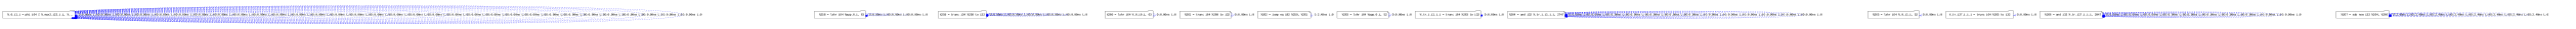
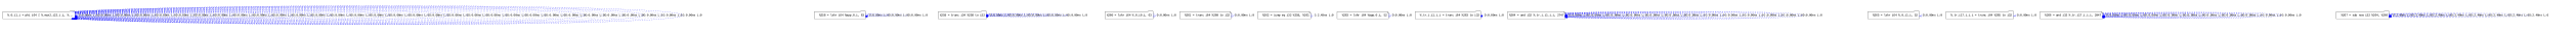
  digraph {
    fontname="Liberation Mono"
    node [fontname="Liberation Mono" shape=folder]
    edge [arrowhead=onormal color=blue fontname="Liberation Mono" style=dotted]
    n1 [label="  %.0.i1.i = phi i64 [ %.mux2.i22.i.i, %..."]
    n2 [label="  %258 = lshr i64 %app.0.i, 63"]
    n3 [label="%259 = trunc i34 %258 to i32"]
    n4 [label="%260 = lshr i64 %.0.i0.i, 63"]
    n5 [label="  %261 = trunc i64 %260 to i32" shape=note]
-   n6 [label="%262 = icmp eq i82 %259, %261" shape=note]
+   n6 [label="  %262 = icmp eq i32 %259, %261" shape=note]
    n7 [label="  %263 = lshr i64 %app.0.i, 52" shape=note]
    n8 [label="  %.tr.i.i1.i.i = trunc i64 %263 to i32"]
    n9 [label="%264 = and i32 %.tr.i.i1.i.i, 2747" shape=note]
    n10 [label="  %265 = lshr i64 %.0.i1.i, 52"]
-   n11 [label="%.tr.i27.i.i.i = trunc i64 %265 to i32"]
+   n11 [label="  %.tr.i17.i.i.i = trunc i64 %265 to i32"]
    n12 [label="  %266 = and i32 %.tr.i17.i.i.i, 2047" shape=note]
    n13 [label="  %267 = sub nsw i32 %264, %266"]
    n1 -> n1 [arrowhead=odot label="D:0.00ns L:0"]
    n1 -> n1 [arrowhead=odot label="D:0.00ns L:0"]
    n1 -> n1 [label="D:0.00ns L:0" style=dashed]
    n1 -> n1 [arrowhead=odot label="D:0.00ns L:0" style=dashed]
    n1 -> n1 [label="D:0.00ns L:0" style=dashed]
    n1 -> n1 [arrowhead=box label="D:0.00ns L:0"]
    n1 -> n1 [label="D:0.00ns L:0"]
    n1 -> n1 [arrowhead=box label="D:0.00ns L:0" style=dashed]
    n1 -> n1 [arrowhead=odot label="D:0.00ns L:0" style=dashed]
    n1 -> n1 [arrowhead=odot label="D:0.00ns L:0"]
    n1 -> n1 [label="D:0.00ns L:0" style=dashed]
    n1 -> n1 [arrowhead=box label="D:0.00ns L:0" style=dashed]
    n1 -> n1 [arrowhead=odot label="D:0.00ns L:0" style=dashed]
    n1 -> n1 [arrowhead=odot label="D:0.00ns L:0" style=dashed]
    n1 -> n1 [arrowhead=box label="D:0.00ns L:0"]
    n1 -> n1 [label="D:0.00ns L:0"]
    n1 -> n1 [arrowhead=box label="D:0.00ns L:0" style=dashed]
    n1 -> n1 [arrowhead=odot label="D:0.00ns L:0"]
    n1 -> n1 [arrowhead=odot label="D:0.00ns L:0"]
    n1 -> n1 [label="D:0.00ns L:0" style=dashed]
    n1 -> n1 [arrowhead=odot label="D:0.00ns L:0"]
    n1 -> n1 [label="D:0.00ns L:0"]
    n1 -> n1 [label="D:0.00ns L:0"]
    n1 -> n1 [label="D:0.00ns L:0"]
    n1 -> n1 [arrowhead=box label="D:0.00ns L:0"]
    n1 -> n1 [arrowhead=odot label="D:0.00ns L:0"]
    n1 -> n1 [arrowhead=odot label="D:0.00ns L:0" style=dashed]
    n1 -> n1 [arrowhead=box label="D:0.00ns L:0"]
    n1 -> n1 [arrowhead=box label="D:0.00ns L:0"]
    n1 -> n1 [arrowhead=odot label="D:0.00ns L:0" style=dashed]
    n1 -> n1 [arrowhead=box label="D:0.00ns L:0"]
    n1 -> n1 [label="D:0.00ns L:0" style=dashed]
    n2 -> n2 [label="D:0.00ns L:0"]
    n2 -> n2 [label="D:0.00ns L:0" style=dashed]
    n2 -> n2 [arrowhead=box label="D:0.00ns L:0"]
    n3 -> n3 [arrowhead=box label="D:0.00ns L:0"]
    n3 -> n3 [label="D:0.00ns L:0" style=dashed]
    n3 -> n3 [arrowhead=odot label="D:0.00ns L:0"]
    n3 -> n3 [arrowhead=box label="D:0.00ns L:0" style=dashed]
    n3 -> n3 [arrowhead=odot label="D:0.00ns L:0" style=dashed]
    n4 -> n4 [arrowhead=odot label="D:0.00ns L:0" style=dashed]
    n5 -> n5 [arrowhead=odot label="D:0.00ns L:0" style=dashed]
    n6 -> n6 [arrowhead=odot label="D:2.49ns L:0"]
    n7 -> n7 [arrowhead=odot label="D:0.00ns L:0" style=dashed]
    n8 -> n8 [arrowhead=box label="D:0.00ns L:0"]
    n9 -> n9 [arrowhead=box label="D:0.00ns L:0" style=dashed]
    n9 -> n9 [arrowhead=box label="D:0.00ns L:0" style=dashed]
    n9 -> n9 [arrowhead=box label="D:0.00ns L:0" style=dashed]
    n9 -> n9 [arrowhead=odot label="D:0.00ns L:0" style=dashed]
    n9 -> n9 [arrowhead=odot label="D:0.00ns L:0"]
    n9 -> n9 [arrowhead=box label="D:0.00ns L:0"]
    n9 -> n9 [label="D:0.00ns L:0" style=dashed]
    n9 -> n9 [label="D:0.00ns L:0" style=dashed]
    n9 -> n9 [label="D:0.00ns L:0" style=dashed]
    n9 -> n9 [label="D:0.00ns L:0"]
    n9 -> n9 [arrowhead=odot label="D:0.00ns L:0"]
    n9 -> n9 [label="D:0.00ns L:0" style=dashed]
    n9 -> n9 [arrowhead=odot label="D:0.00ns L:0" style=dashed]
    n10 -> n10 [label="D:0.00ns L:0"]
    n11 -> n11 [label="D:0.00ns L:0"]
    n12 -> n12 [label="D:0.00ns L:0"]
    n12 -> n12 [arrowhead=odot label="D:0.00ns L:0" style=dashed]
    n12 -> n12 [arrowhead=odot label="D:0.00ns L:0" style=dashed]
    n12 -> n12 [label="D:0.00ns L:0"]
    n12 -> n12 [arrowhead=box label="D:0.00ns L:0"]
    n12 -> n12 [label="D:0.00ns L:0" style=dashed]
    n12 -> n12 [arrowhead=box label="D:0.00ns L:0"]
    n12 -> n12 [arrowhead=odot label="D:0.00ns L:0" style=dashed]
    n12 -> n12 [arrowhead=box label="D:0.00ns L:0" style=dashed]
    n12 -> n12 [arrowhead=box label="D:0.00ns L:0" style=dashed]
    n13 -> n13 [label="D:2.40ns L:0"]
    n13 -> n13 [label="D:2.40ns L:0"]
    n13 -> n13 [arrowhead=box label="D:2.40ns L:0"]
    n13 -> n13 [arrowhead=box label="D:2.40ns L:0" style=dashed]
    n13 -> n13 [arrowhead=odot label="D:2.40ns L:0"]
    n13 -> n13 [label="D:2.40ns L:0"]
    n13 -> n13 [label="D:2.40ns L:0"]
    n13 -> n13 [label="D:2.40ns L:0"]
  }
